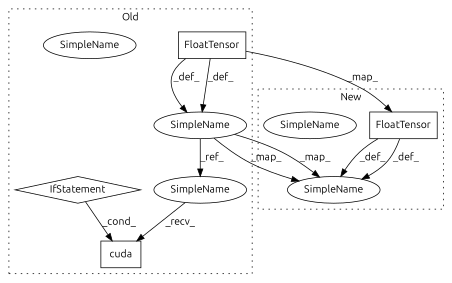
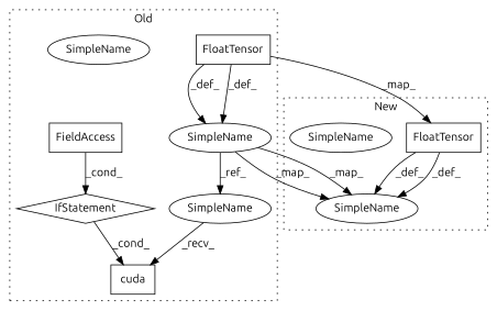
  digraph {
    fontname=Ubuntu
    node [a=42 fontname=Ubuntu l=5 s=2596 shape=ellipse]
    edge [fontname=Ubuntu]
    n1 [a=32 l="12,1" label=FloatTensor s="2617,2655" shape=box]
    n2 [label=SimpleName]
    n3 [label=SimpleName]
    n4 [a=32 l=6 label=cuda s=2719 shape=box]
    n5 [a=25 l="4,2" label=IfStatement s="2663,2671" shape=diamond]
+   n6 [a=22 l=4 label=FieldAccess s=2667 shape=box]
    n7 [label=SimpleName s=2713]
    n8 [a=32 l="12,1" label=FloatTensor s="2583,2621" shape=box]
    n9 [label=SimpleName s=2571]
    n10 [label=SimpleName s=2571]
    subgraph cluster_1 {
      label=Old
      style=dotted
      n1
      n2
      n3
      n4
      n5
+     n6
      n7
    }
    subgraph cluster_2 {
      label=New
      style=dotted
      n8
      n9
      n10
    }
    n1 -> n3 [label=_def_]
    n1 -> n3 [label=_def_]
    n1 -> n8 [label=_map_]
    n3 -> n7 [label=_ref_]
    n3 -> n10 [label=_map_]
    n3 -> n10 [label=_map_]
    n5 -> n4 [label=_cond_]
+   n6 -> n5 [label=_cond_]
    n7 -> n4 [label=_recv_]
    n8 -> n10 [label=_def_]
    n8 -> n10 [label=_def_]
  }
